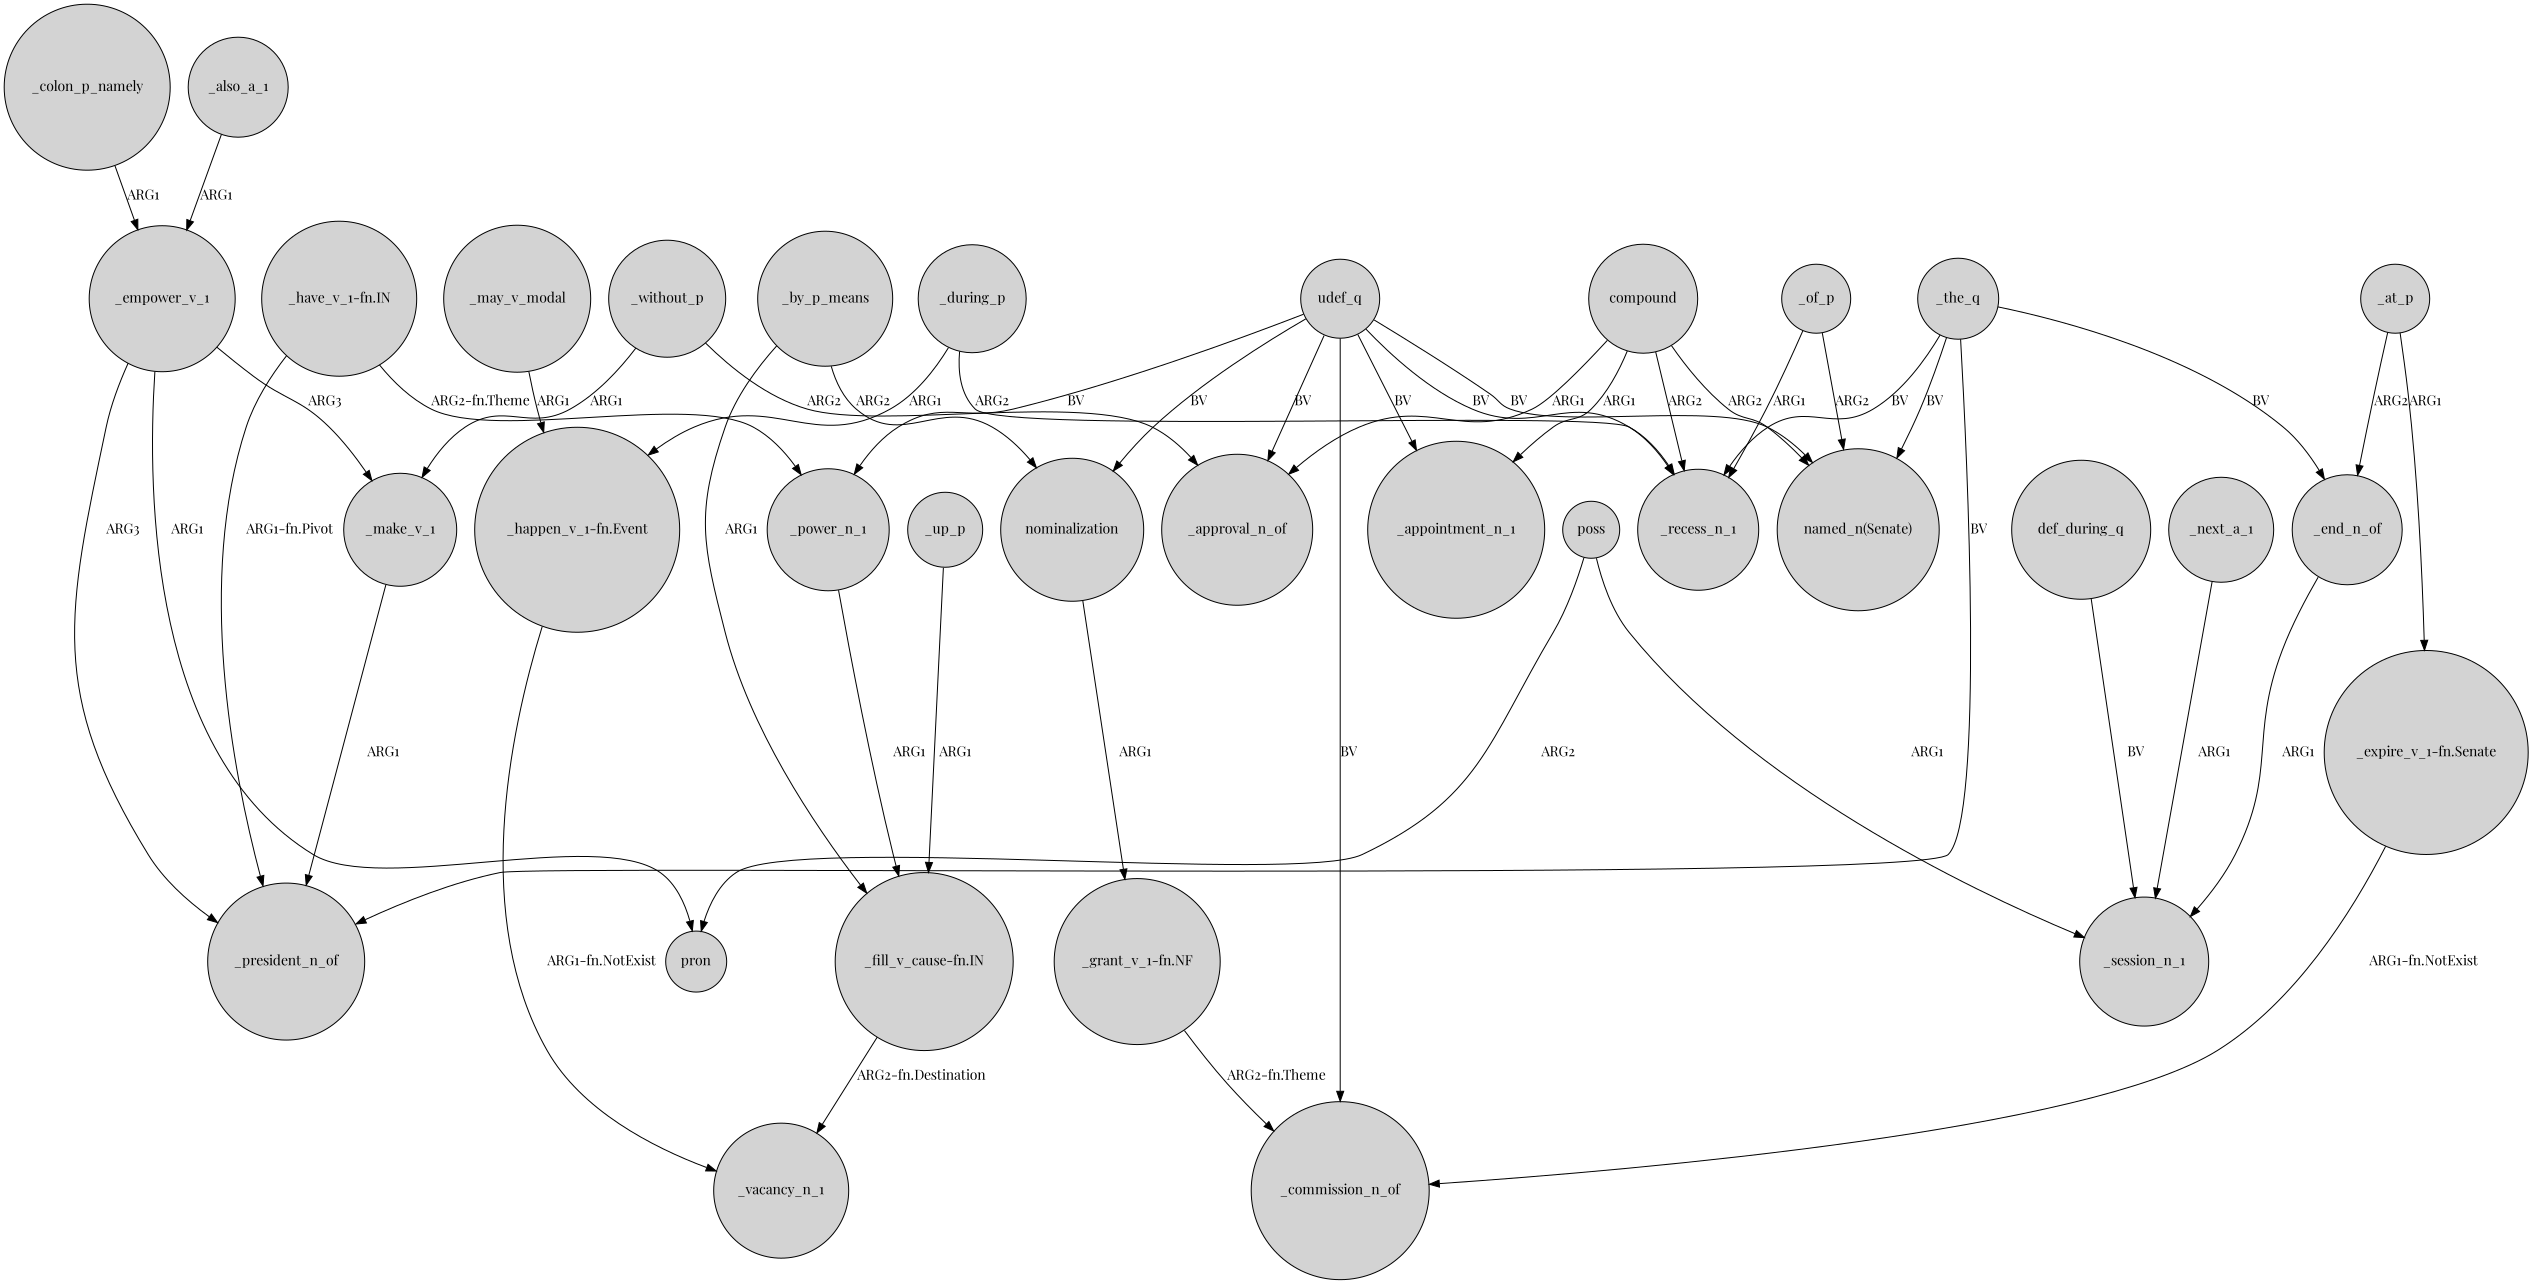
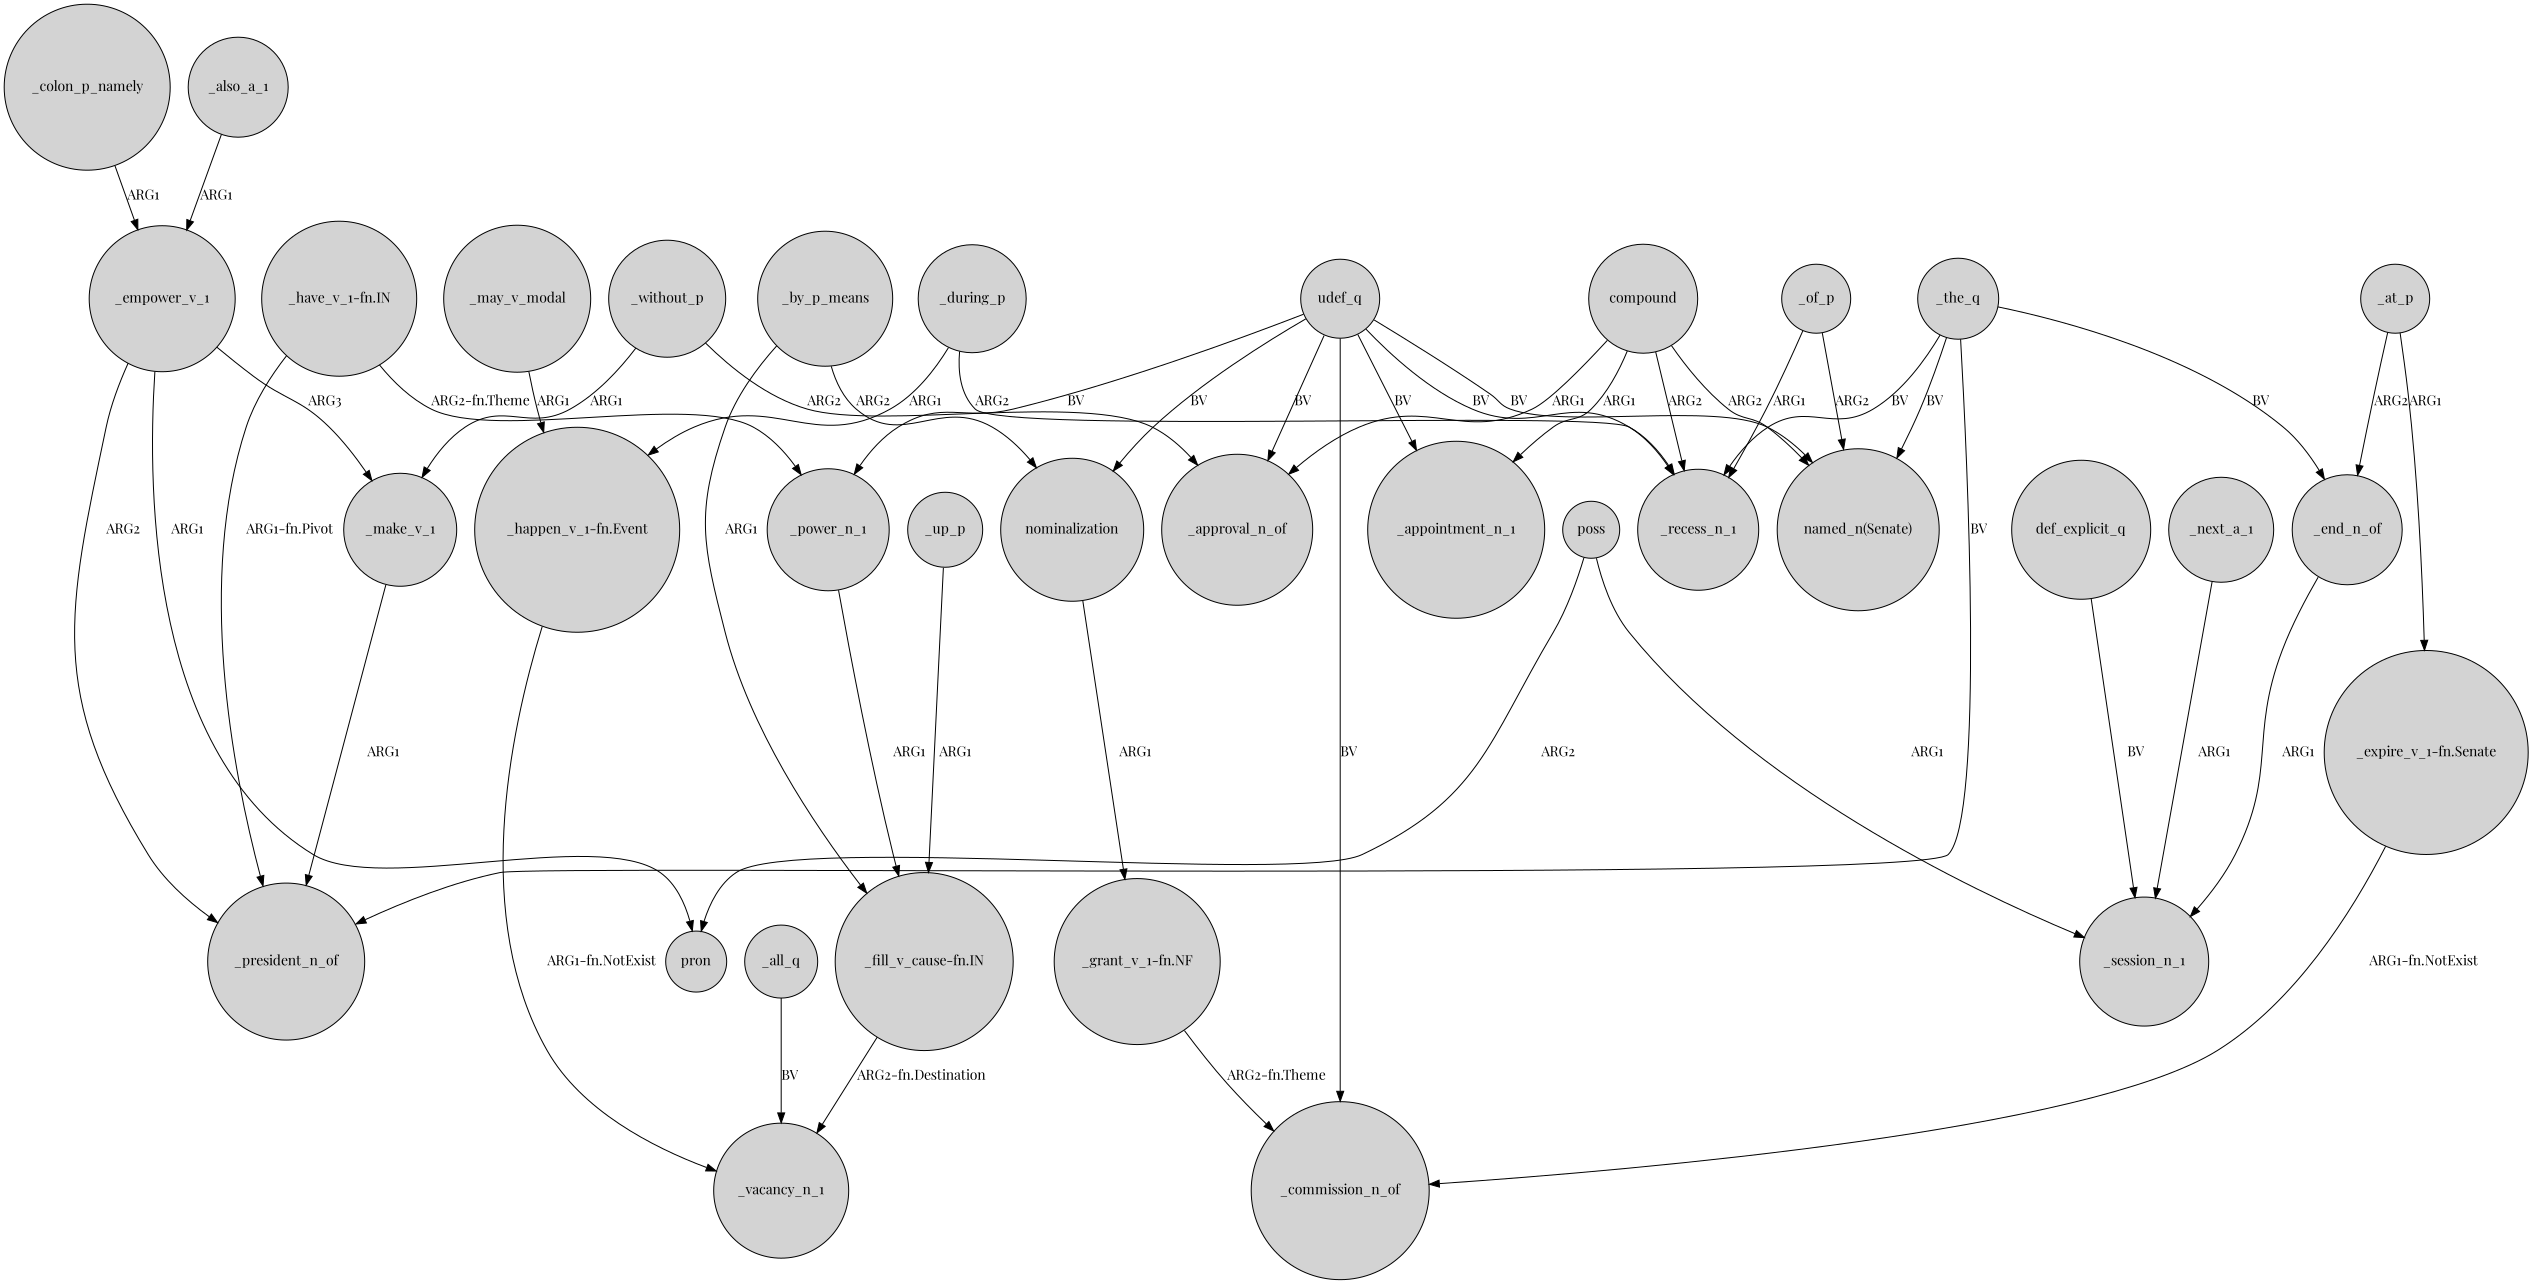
  digraph {
    fontname="Playfair Display"
    node [fontname="Playfair Display" shape=circle style=filled]
    edge [fontname="Playfair Display"]
    _without_p
    _make_v_1
    _approval_n_of
    _president_n_of
    "_have_v_1-fn.IN"
    _power_n_1
    "_fill_v_cause-fn.IN"
    _by_p_means
    nominalization
    "_grant_v_1-fn.NF"
    _vacancy_n_1
    _commission_n_of
    poss
    pron
    _session_n_1
    udef_q
    _appointment_n_1
    _recess_n_1
    "named_n(Senate)"
    n20 [label="_expire_v_1-fn.Senate"]
    _the_q
    _end_n_of
    _at_p
-   def_explicit_q [label=def_during_q]
+   def_explicit_q
    _next_a_1
    _empower_v_1
    "_happen_v_1-fn.Event"
    _colon_p_namely
    _up_p
    _may_v_modal
    compound
    _of_p
    _during_p
    _also_a_1
+   _all_q
    _without_p -> _make_v_1 [label=ARG1]
    _without_p -> _approval_n_of [label=ARG2]
    _make_v_1 -> _president_n_of [label=ARG1]
    "_have_v_1-fn.IN" -> _president_n_of [label="ARG1-fn.Pivot"]
    "_have_v_1-fn.IN" -> _power_n_1 [label="ARG2-fn.Theme"]
    _power_n_1 -> "_fill_v_cause-fn.IN" [label=ARG1]
    "_fill_v_cause-fn.IN" -> _vacancy_n_1 [label="ARG2-fn.Destination"]
    _by_p_means -> "_fill_v_cause-fn.IN" [label=ARG1]
    _by_p_means -> nominalization [label=ARG2]
    nominalization -> "_grant_v_1-fn.NF" [label=ARG1]
    "_grant_v_1-fn.NF" -> _commission_n_of [label="ARG2-fn.Theme"]
    poss -> pron [label=ARG2]
    poss -> _session_n_1 [label=ARG1]
    udef_q -> _approval_n_of [label=BV]
    udef_q -> _power_n_1 [label=BV]
    udef_q -> nominalization [label=BV]
    udef_q -> _commission_n_of [label=BV]
    udef_q -> _appointment_n_1 [label=BV]
    udef_q -> _recess_n_1 [label=BV]
    udef_q -> "named_n(Senate)" [label=BV]
    n20 -> _commission_n_of [label="ARG1-fn.NotExist"]
    _the_q -> _president_n_of [label=BV]
    _the_q -> _recess_n_1 [label=BV]
    _the_q -> "named_n(Senate)" [label=BV]
    _the_q -> _end_n_of [label=BV]
    _end_n_of -> _session_n_1 [label=ARG1]
    _at_p -> n20 [label=ARG1]
    _at_p -> _end_n_of [label=ARG2]
    def_explicit_q -> _session_n_1 [label=BV]
    _next_a_1 -> _session_n_1 [label=ARG1]
    _empower_v_1 -> _make_v_1 [label=ARG3]
-   _empower_v_1 -> _president_n_of [label=ARG3]
+   _empower_v_1 -> _president_n_of [label=ARG2]
    _empower_v_1 -> pron [label=ARG1]
    "_happen_v_1-fn.Event" -> _vacancy_n_1 [label="ARG1-fn.NotExist"]
    _colon_p_namely -> _empower_v_1 [label=ARG1]
    _up_p -> "_fill_v_cause-fn.IN" [label=ARG1]
    _may_v_modal -> "_happen_v_1-fn.Event" [label=ARG1]
    compound -> _approval_n_of [label=ARG1]
    compound -> _appointment_n_1 [label=ARG1]
    compound -> _recess_n_1 [label=ARG2]
    compound -> "named_n(Senate)" [label=ARG2]
    _of_p -> _recess_n_1 [label=ARG1]
    _of_p -> "named_n(Senate)" [label=ARG2]
    _during_p -> _recess_n_1 [label=ARG2]
    _during_p -> "_happen_v_1-fn.Event" [label=ARG1]
    _also_a_1 -> _empower_v_1 [label=ARG1]
+   _all_q -> _vacancy_n_1 [label=BV]
  }
